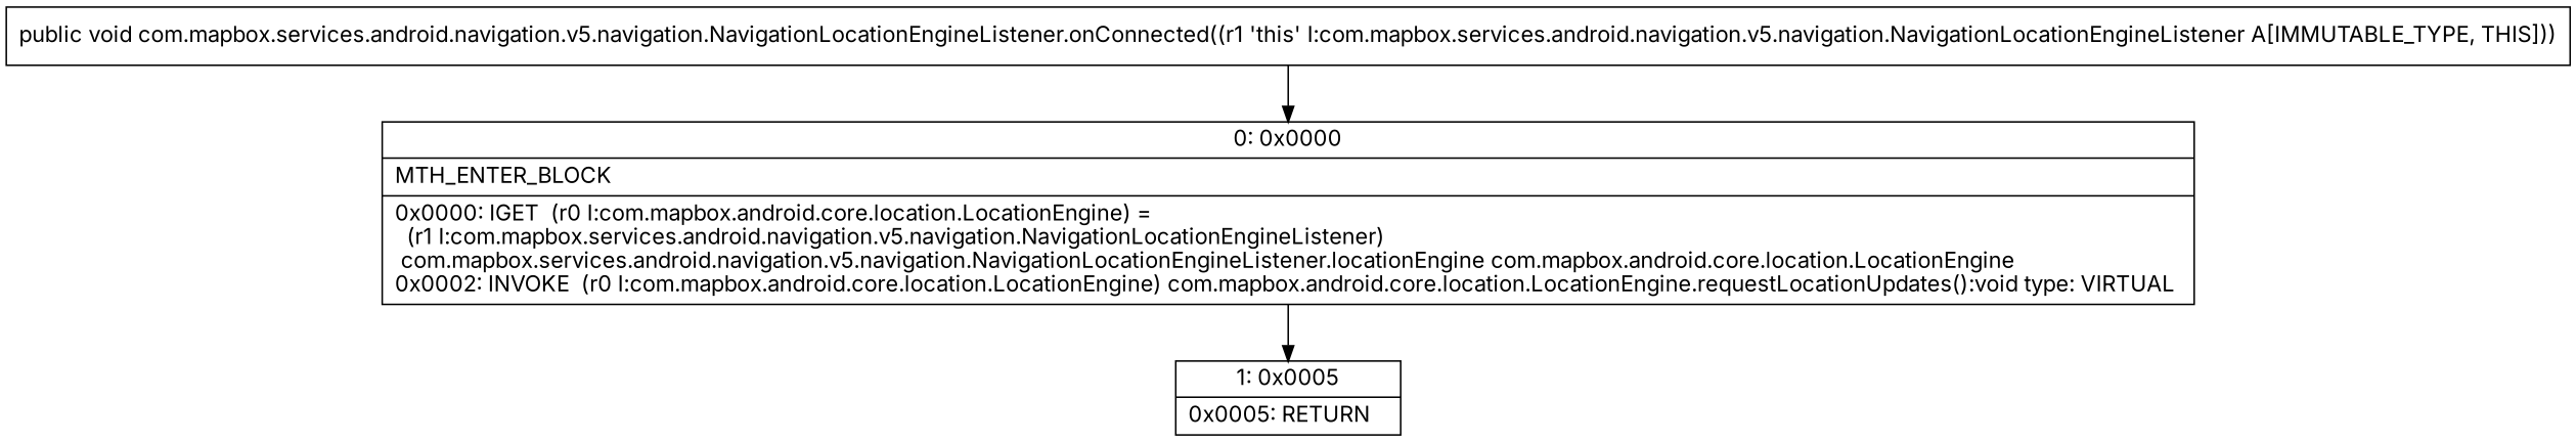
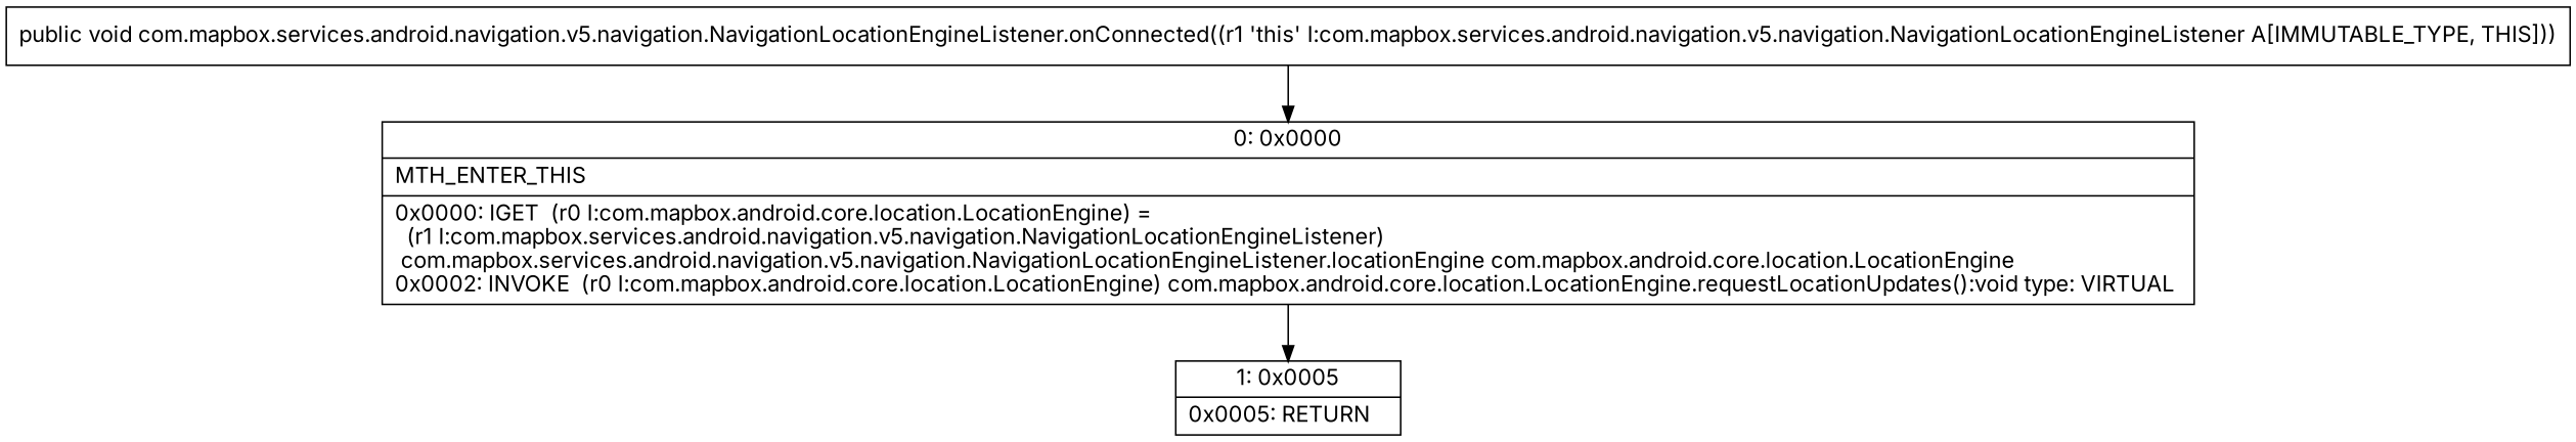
  digraph {
    fontname=Inter
    node [shape=record fontname=Inter]
    edge [fontname=Inter]
-   n1 [label="{0\:\ 0x0000|MTH_ENTER_BLOCK\l|0x0000: IGET  (r0 I:com.mapbox.android.core.location.LocationEngine) = \l  (r1 I:com.mapbox.services.android.navigation.v5.navigation.NavigationLocationEngineListener)\l com.mapbox.services.android.navigation.v5.navigation.NavigationLocationEngineListener.locationEngine com.mapbox.android.core.location.LocationEngine \l0x0002: INVOKE  (r0 I:com.mapbox.android.core.location.LocationEngine) com.mapbox.android.core.location.LocationEngine.requestLocationUpdates():void type: VIRTUAL \l}"]
+   n1 [label="{0\:\ 0x0000|MTH_ENTER_THIS\l|0x0000: IGET  (r0 I:com.mapbox.android.core.location.LocationEngine) = \l  (r1 I:com.mapbox.services.android.navigation.v5.navigation.NavigationLocationEngineListener)\l com.mapbox.services.android.navigation.v5.navigation.NavigationLocationEngineListener.locationEngine com.mapbox.android.core.location.LocationEngine \l0x0002: INVOKE  (r0 I:com.mapbox.android.core.location.LocationEngine) com.mapbox.android.core.location.LocationEngine.requestLocationUpdates():void type: VIRTUAL \l}"]
    n2 [label="{1\:\ 0x0005|0x0005: RETURN   \l}"]
    n3 [label="{public void com.mapbox.services.android.navigation.v5.navigation.NavigationLocationEngineListener.onConnected((r1 'this' I:com.mapbox.services.android.navigation.v5.navigation.NavigationLocationEngineListener A[IMMUTABLE_TYPE, THIS])) }"]
    n1 -> n2
    n3 -> n1
  }
